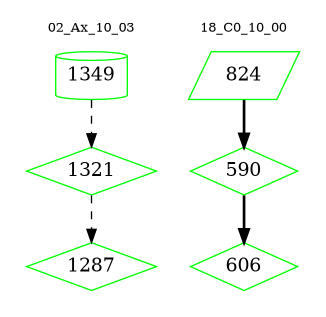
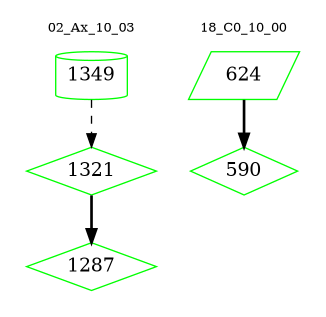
  digraph {
    node [color=green shape=diamond]
    edge [color=black style=dashed]
    n1 [label=1321]
    n2 [label=1287]
    n3 [label=1349 shape=cylinder]
    n4 [label=590]
-   n5 [label=606]
-   n6 [label=824 shape=parallelogram]
+   n6 [label=624 shape=parallelogram]
    subgraph cluster_1 {
      color=white
      fontsize=10
      label="02_Ax_10_03"
      n1
      n2
      n3
    }
    subgraph cluster_2 {
      color=white
      fontsize=10
      label="18_C0_10_00"
      n4
-     n5
      n6
    }
-   n1 -> n2
+   n1 -> n2 [style=bold]
    n3 -> n1
-   n4 -> n5 [style=bold]
    n6 -> n4 [style=bold]
  }
